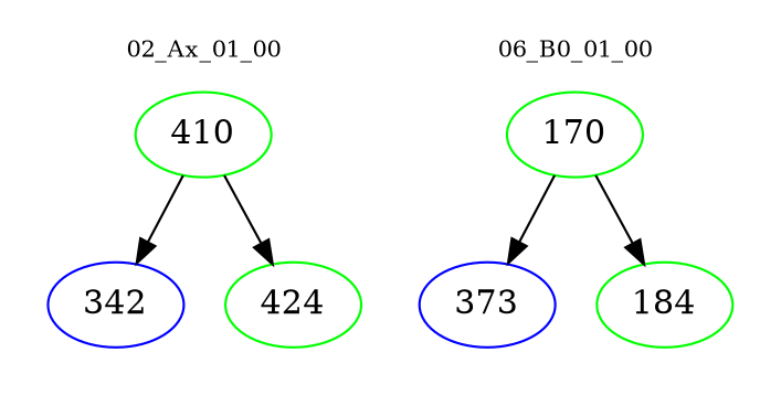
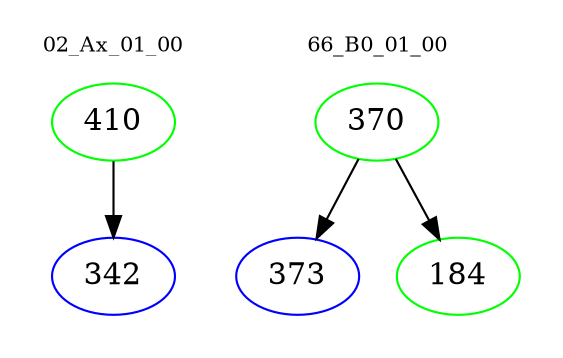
  digraph {
    fontname="DejaVu Serif"
    node [color=green fontname="DejaVu Serif"]
    edge [color=black fontname="DejaVu Serif"]
    n1 [label=410]
    n2 [color=blue label=342]
-   n3 [label=424]
-   n4 [label=170]
+   n4 [label=370]
    n5 [color=blue label=373]
    n6 [label=184]
    subgraph cluster_1 {
      color=white
      fontsize=10
      label="02_Ax_01_00"
      n1
      n2
-     n3
    }
    subgraph cluster_2 {
      color=white
      fontsize=10
-     label="06_B0_01_00"
+     label="66_B0_01_00"
      n4
      n5
      n6
    }
    n1 -> n2
-   n1 -> n3
    n4 -> n5
    n4 -> n6
  }
